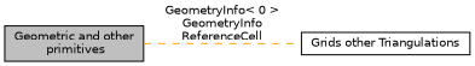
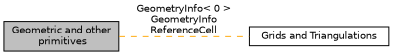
  digraph {
    rankdir=LR
    node [color=black fontname=Helvetica fontsize=10 shape=box style=filled]
    n1 [fillcolor=grey75 fontcolor=black height=0.2 label="Geometric and other\l primitives" width=0.4]
-   n2 [fillcolor=white height=0.2 label="Grids other Triangulations" width=0.4]
+   n2 [fillcolor=white height=0.2 label="Grids and Triangulations" width=0.4]
    n1 -> n2 [color=orange dir=none fontname=Helvetica fontsize=10 label="GeometryInfo\< 0 \>\nGeometryInfo\nReferenceCell" labelfontname=Helvetica labelfontsize=10 shape=plaintext style=dashed]
  }
